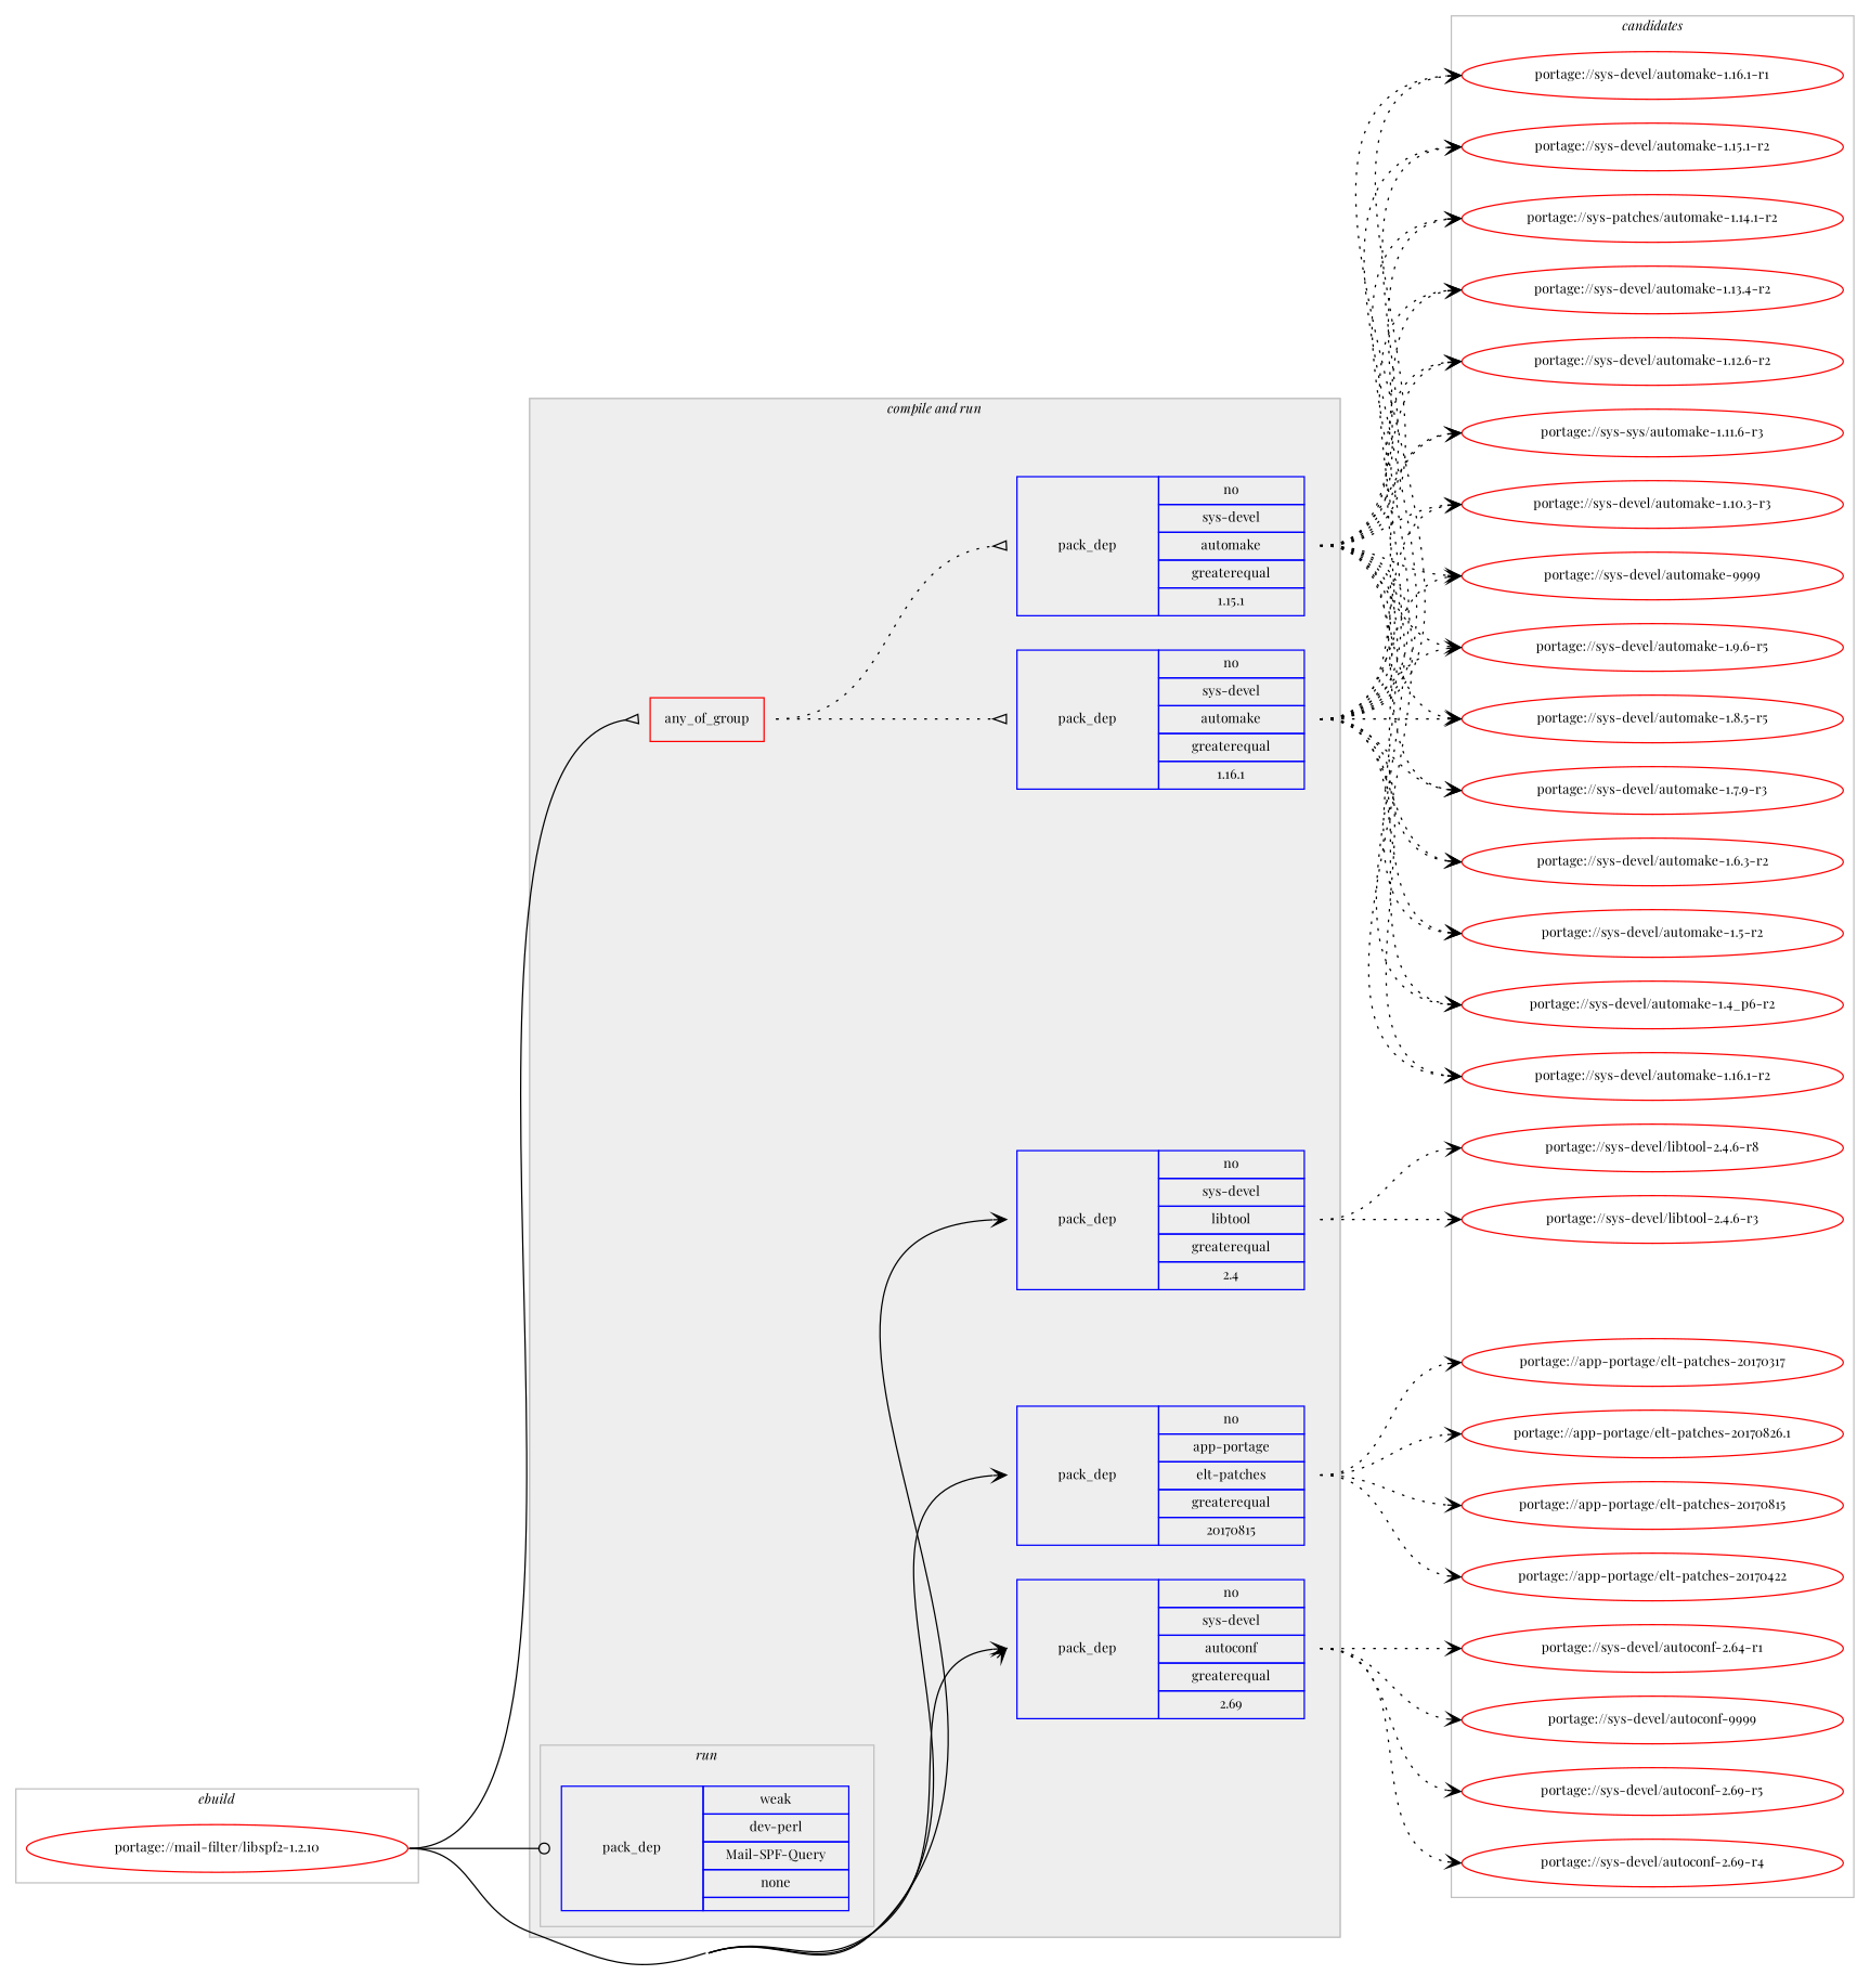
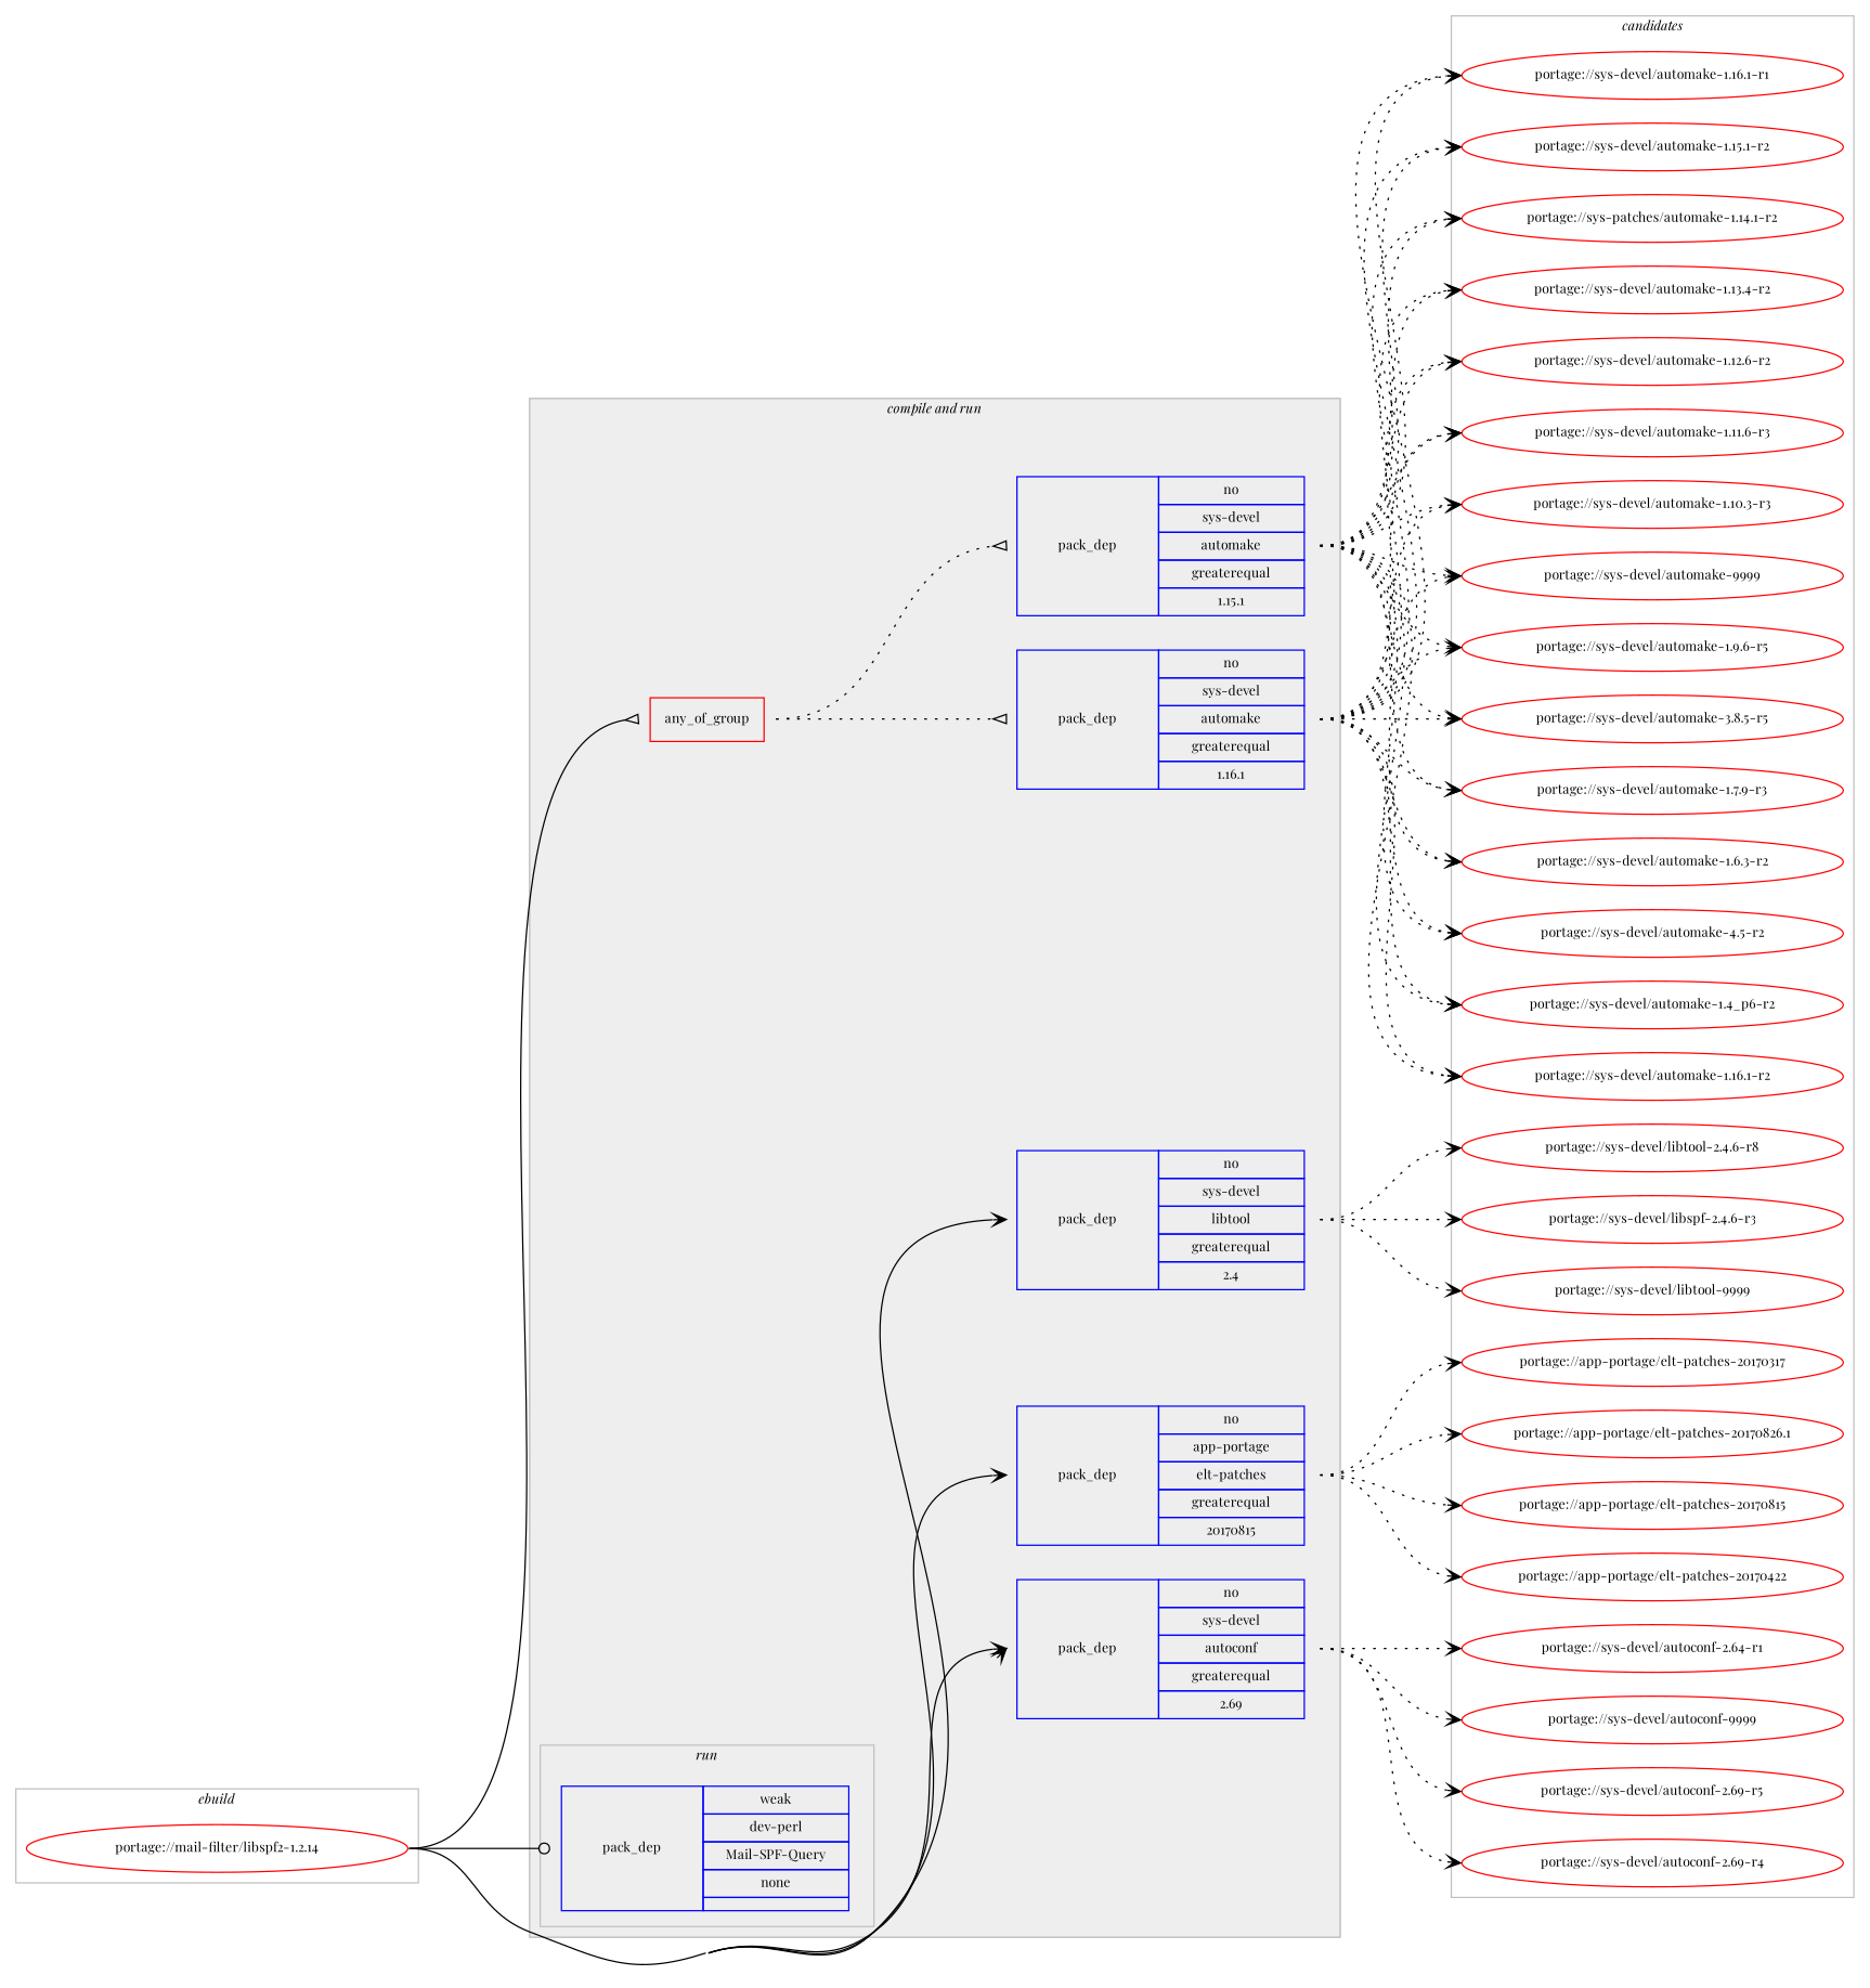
  digraph {
    compound=true
    concentrate=true
    fontname="Playfair Display"
    fontsize=10
    newrank=true
    rankdir=LR
    ranksep=1.5
    node [color=red fontname="Playfair Display" fontsize=10]
    edge [arrowhead=vee fontname="Playfair Display" headport=w style=dotted tailport=e weight=100]
-   n1 [label="portage://mail-filter/libspf2-1.2.10" width=4]
+   n1 [label="portage://mail-filter/libspf2-1.2.14" width=4]
    n2 [color=blue label=<<TABLE BORDER="0" CELLBORDER="1" CELLSPACING="0" CELLPADDING="4" WIDTH="220"><TR><TD ROWSPAN="6" CELLPADDING="30">pack_dep</TD></TR><TR><TD WIDTH="110">no</TD></TR><TR><TD>sys-devel</TD></TR><TR><TD>automake</TD></TR><TR><TD>greaterequal</TD></TR><TR><TD>1.16.1</TD></TR></TABLE>> shape=none]
    n3 [color=blue label=<<TABLE BORDER="0" CELLBORDER="1" CELLSPACING="0" CELLPADDING="4" WIDTH="220"><TR><TD ROWSPAN="6" CELLPADDING="30">pack_dep</TD></TR><TR><TD WIDTH="110">no</TD></TR><TR><TD>sys-devel</TD></TR><TR><TD>automake</TD></TR><TR><TD>greaterequal</TD></TR><TR><TD>1.15.1</TD></TR></TABLE>> shape=none]
    n4 [label=<<TABLE BORDER="0" CELLBORDER="1" CELLSPACING="0" CELLPADDING="4"><TR><TD CELLPADDING="10">any_of_group</TD></TR></TABLE>> shape=none]
    n5 [color=blue label=<<TABLE BORDER="0" CELLBORDER="1" CELLSPACING="0" CELLPADDING="4" WIDTH="220"><TR><TD ROWSPAN="6" CELLPADDING="30">pack_dep</TD></TR><TR><TD WIDTH="110">no</TD></TR><TR><TD>app-portage</TD></TR><TR><TD>elt-patches</TD></TR><TR><TD>greaterequal</TD></TR><TR><TD>20170815</TD></TR></TABLE>> shape=none]
    n6 [color=blue label=<<TABLE BORDER="0" CELLBORDER="1" CELLSPACING="0" CELLPADDING="4" WIDTH="220"><TR><TD ROWSPAN="6" CELLPADDING="30">pack_dep</TD></TR><TR><TD WIDTH="110">no</TD></TR><TR><TD>sys-devel</TD></TR><TR><TD>autoconf</TD></TR><TR><TD>greaterequal</TD></TR><TR><TD>2.69</TD></TR></TABLE>> shape=none]
    n7 [color=blue label=<<TABLE BORDER="0" CELLBORDER="1" CELLSPACING="0" CELLPADDING="4" WIDTH="220"><TR><TD ROWSPAN="6" CELLPADDING="30">pack_dep</TD></TR><TR><TD WIDTH="110">no</TD></TR><TR><TD>sys-devel</TD></TR><TR><TD>libtool</TD></TR><TR><TD>greaterequal</TD></TR><TR><TD>2.4</TD></TR></TABLE>> shape=none]
    n8 [color=blue label=<<TABLE BORDER="0" CELLBORDER="1" CELLSPACING="0" CELLPADDING="4" WIDTH="220"><TR><TD ROWSPAN="6" CELLPADDING="30">pack_dep</TD></TR><TR><TD WIDTH="110">weak</TD></TR><TR><TD>dev-perl</TD></TR><TR><TD>Mail-SPF-Query</TD></TR><TR><TD>none</TD></TR><TR><TD></TD></TR></TABLE>> shape=none]
    n9 [label="portage://sys-devel/automake-9999" width=4]
    n10 [label="portage://sys-devel/automake-1.9.6-r5" width=4]
-   n11 [label="portage://sys-devel/automake-1.8.5-r5" width=4]
+   n11 [label="portage://sys-devel/automake-3.8.5-r5" width=4]
    n12 [label="portage://sys-devel/automake-1.7.9-r3" width=4]
    n13 [label="portage://sys-devel/automake-1.6.3-r2" width=4]
-   n14 [label="portage://sys-devel/automake-1.5-r2" width=4]
+   n14 [label="portage://sys-devel/automake-4.5-r2" width=4]
    n15 [label="portage://sys-devel/automake-1.4_p6-r2" width=4]
    n16 [label="portage://sys-devel/automake-1.16.1-r2" width=4]
    n17 [label="portage://sys-devel/automake-1.16.1-r1" width=4]
    n18 [label="portage://sys-devel/automake-1.15.1-r2" width=4]
    n19 [label="portage://sys-patches/automake-1.14.1-r2" width=4]
    n20 [label="portage://sys-devel/automake-1.13.4-r2" width=4]
    n21 [label="portage://sys-devel/automake-1.12.6-r2" width=4]
-   n22 [label="portage://sys-sys/automake-1.11.6-r3" width=4]
+   n22 [label="portage://sys-devel/automake-1.11.6-r3" width=4]
    n23 [label="portage://sys-devel/automake-1.10.3-r3" width=4]
    n24 [label="portage://app-portage/elt-patches-20170826.1" width=4]
    n25 [label="portage://app-portage/elt-patches-20170815" width=4]
    n26 [label="portage://app-portage/elt-patches-20170422" width=4]
    n27 [label="portage://app-portage/elt-patches-20170317" width=4]
    n28 [label="portage://sys-devel/autoconf-9999" width=4]
    n29 [label="portage://sys-devel/autoconf-2.69-r5" width=4]
    n30 [label="portage://sys-devel/autoconf-2.69-r4" width=4]
    n31 [label="portage://sys-devel/autoconf-2.64-r1" width=4]
+   n32 [label="portage://sys-devel/libtool-9999" width=4]
    n33 [label="portage://sys-devel/libtool-2.4.6-r8" width=4]
-   n34 [label="portage://sys-devel/libtool-2.4.6-r3" width=4]
+   n34 [label="portage://sys-devel/libspf-2.4.6-r3" width=4]
    subgraph cluster_1 {
      color=gray
      label=<<i>ebuild</i>>
      n1
    }
    subgraph cluster_2 {
      color=gray
      label=<<i>dependencies</i>>
      subgraph cluster_3 {
        color=gray
        fillcolor="#eeeeee"
        label=<<i>compile</i>>
        style=filled
        subgraph sub_4 {
          color=gray
          fillcolor="#eeeeee"
          label=<<i>compile</i>>
          style=filled
          n4
          subgraph sub_5 {
            color=gray
            fillcolor="#eeeeee"
            label=<<i>compile</i>>
            style=filled
            n2
          }
          subgraph sub_6 {
            color=gray
            fillcolor="#eeeeee"
            label=<<i>compile</i>>
            style=filled
            n3
          }
        }
        subgraph sub_7 {
          color=gray
          fillcolor="#eeeeee"
          label=<<i>compile</i>>
          style=filled
          n5
        }
        subgraph sub_8 {
          color=gray
          fillcolor="#eeeeee"
          label=<<i>compile</i>>
          style=filled
          n6
        }
        subgraph sub_9 {
          color=gray
          fillcolor="#eeeeee"
          label=<<i>compile</i>>
          style=filled
          n7
        }
      }
      subgraph cluster_10 {
        color=gray
        fillcolor="#eeeeee"
        label=<<i>compile and run</i>>
        style=filled
      }
      subgraph cluster_11 {
        color=gray
        fillcolor="#eeeeee"
        label=<<i>run</i>>
        style=filled
        subgraph sub_12 {
          color=gray
          fillcolor="#eeeeee"
          label=<<i>run</i>>
          style=filled
          n8
        }
      }
    }
    subgraph cluster_13 {
      color=gray
      label=<<i>candidates</i>>
      rank=same
      subgraph sub_14 {
        color=black
        label=<<i>candidates</i>>
        nodesep=1
        rank=same
        n9
        n10
        n11
        n12
        n13
        n14
        n15
        n16
        n17
        n18
        n19
        n20
        n21
        n22
        n23
      }
      subgraph sub_15 {
        color=black
        label=<<i>candidates</i>>
        nodesep=1
        rank=same
        n9
        n10
        n11
        n12
        n13
        n14
        n15
        n16
        n17
        n18
        n19
        n20
        n21
        n22
        n23
      }
      subgraph sub_16 {
        color=black
        label=<<i>candidates</i>>
        nodesep=1
        rank=same
        n24
        n25
        n26
        n27
      }
      subgraph sub_17 {
        color=black
        label=<<i>candidates</i>>
        nodesep=1
        rank=same
        n28
        n29
        n30
        n31
      }
      subgraph sub_18 {
        color=black
        label=<<i>candidates</i>>
        nodesep=1
        rank=same
+       n32
        n33
        n34
      }
      subgraph sub_19 {
        color=black
        label=<<i>candidates</i>>
        nodesep=1
        rank=same
      }
    }
    n1 -> n4 [arrowhead=oinv style=solid weight=20]
    n1 -> n5 [style=solid weight=20]
    n1 -> n6 [style=solid weight=20]
    n1 -> n7 [style=solid weight=20]
    n1 -> n8 [arrowhead=odot style=solid weight=20]
    n2 -> n9
    n2 -> n10
    n2 -> n11
    n2 -> n12
    n2 -> n13
    n2 -> n14
    n2 -> n15
    n2 -> n16
    n2 -> n17
    n2 -> n18
    n2 -> n19
    n2 -> n20
    n2 -> n21
    n2 -> n22
    n2 -> n23
    n3 -> n9
    n3 -> n10
    n3 -> n11
    n3 -> n12
    n3 -> n13
    n3 -> n14
    n3 -> n15
    n3 -> n16
    n3 -> n17
    n3 -> n18
    n3 -> n19
    n3 -> n20
    n3 -> n21
    n3 -> n22
    n3 -> n23
    n4 -> n2 [arrowhead=oinv weight=20]
    n4 -> n3 [arrowhead=oinv weight=20]
    n5 -> n24
    n5 -> n25
    n5 -> n26
    n5 -> n27
    n6 -> n28
    n6 -> n29
    n6 -> n30
    n6 -> n31
+   n7 -> n32
    n7 -> n33
    n7 -> n34
  }
